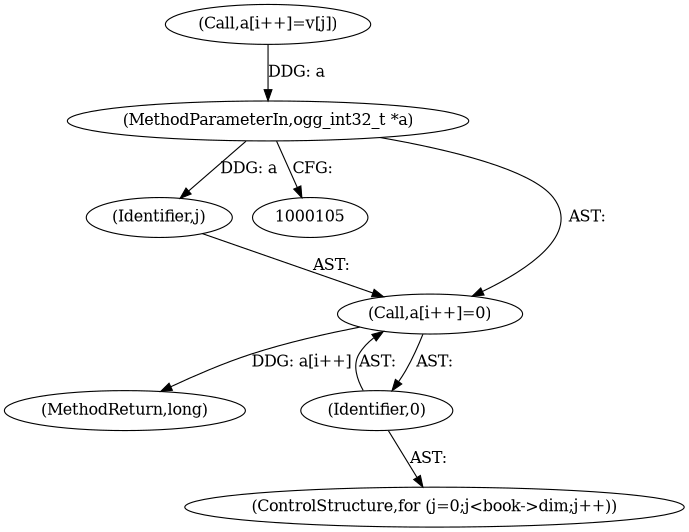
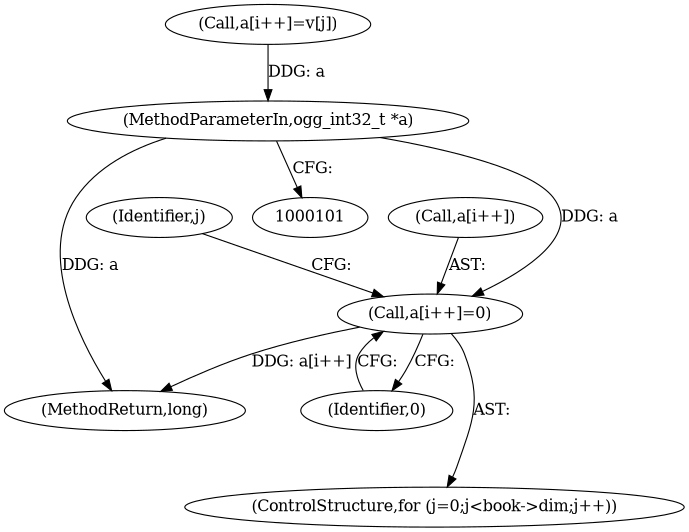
  digraph {
    n1 [label="(Call,a[i++]=0)"]
    n2 [label="(ControlStructure,for (j=0;j<book->dim;j++))"]
    n3 [label="(MethodReturn,long)"]
    n4 [label="(Identifier,0)"]
    n5 [label="(MethodParameterIn,ogg_int32_t *a)"]
-   1000101 [label=1000105]
+   1000101
    n7 [label="(Call,a[i++]=v[j])"]
    n8 [label="(Identifier,j)"]
-   n4 -> n2 [label="AST: "]
+   n9 [label="(Call,a[i++])"]
+   n1 -> n2 [label="AST: "]
    n1 -> n3 [label="DDG: a[i++]"]
-   n1 -> n4 [label="AST: "]
-   n4 -> n1 [label="AST: "]
-   n5 -> n1 [label="AST: "]
-   n5 -> n8 [label="DDG: a"]
+   n1 -> n4 [label="CFG: "]
+   n4 -> n1 [label="CFG: "]
+   n5 -> n1 [label="DDG: a"]
+   n5 -> n3 [label="DDG: a"]
    n5 -> 1000101 [label="CFG: "]
    n7 -> n5 [label="DDG: a"]
-   n8 -> n1 [label="AST: "]
+   n8 -> n1 [label="CFG: "]
+   n9 -> n1 [label="AST: "]
  }
